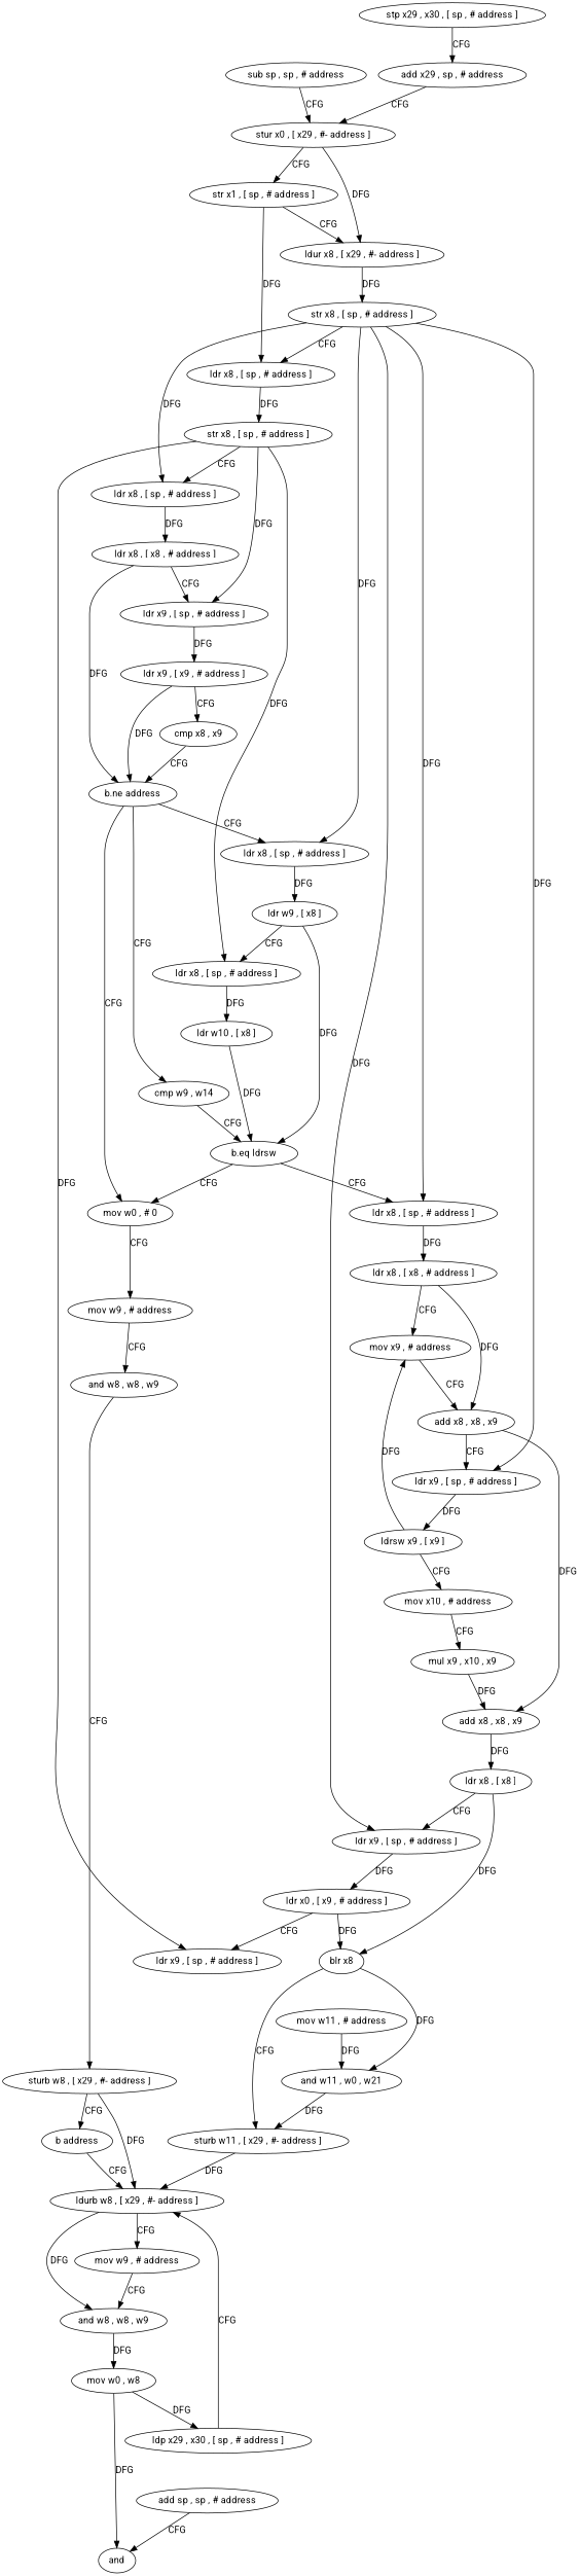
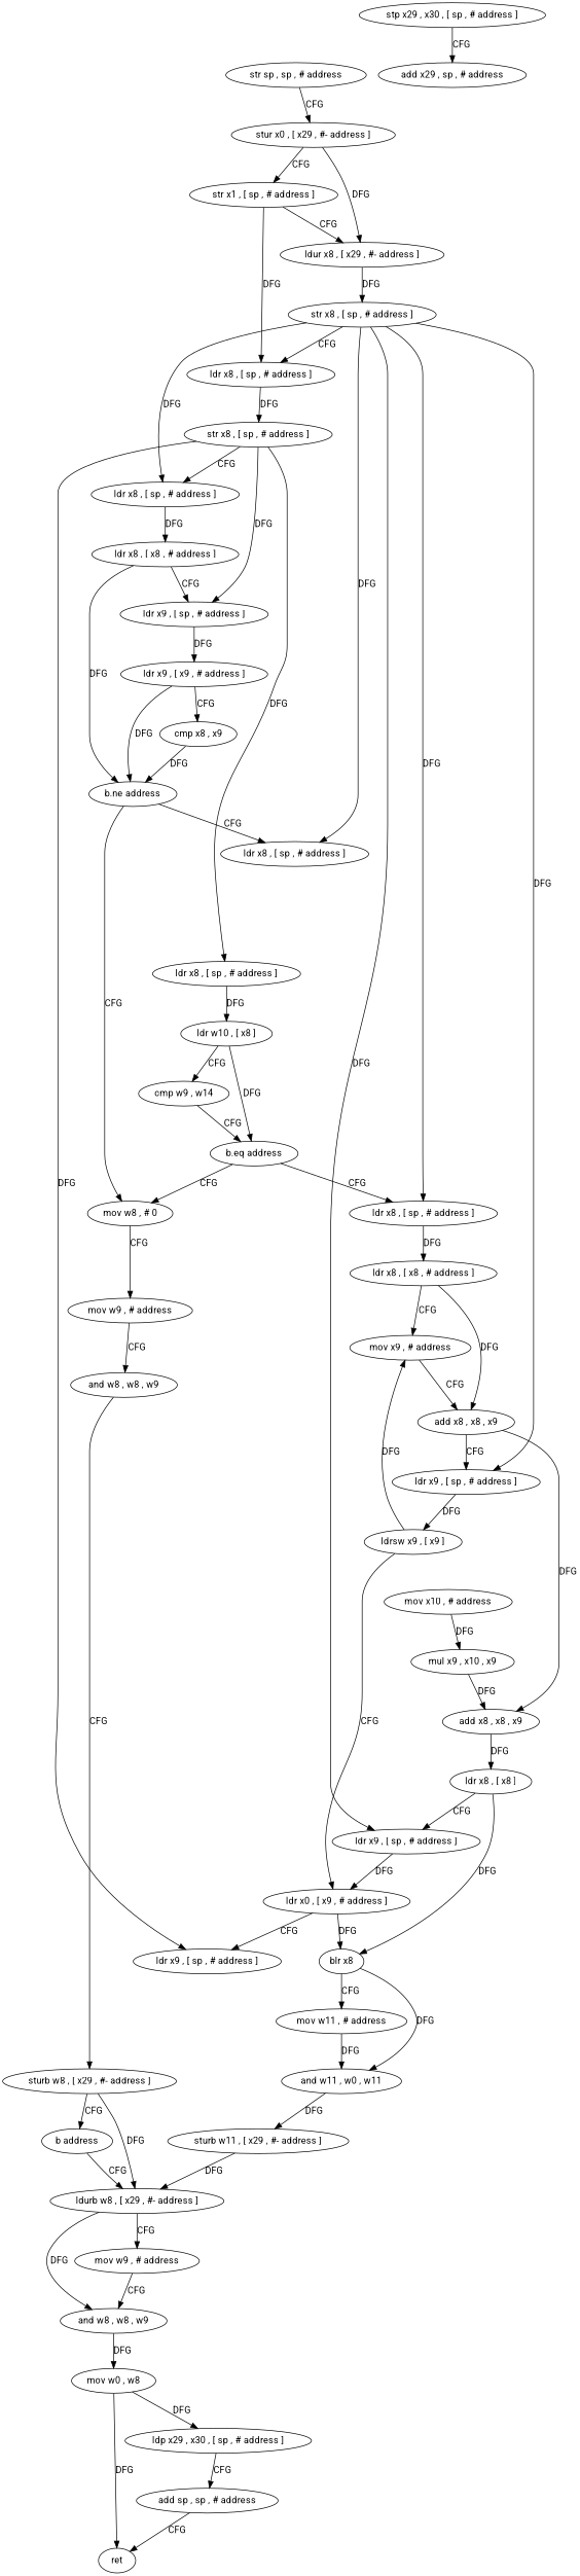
  digraph {
    fontname=Roboto
    node [fontname=Roboto]
    edge [fontname=Roboto]
-   n1 [label="sub sp , sp , # address"]
+   n1 [label="str sp , sp , # address"]
    n2 [label="stur x0 , [ x29 , #- address ]"]
    n3 [label="stp x29 , x30 , [ sp , # address ]"]
    n4 [label="add x29 , sp , # address"]
    n5 [label="str x1 , [ sp , # address ]"]
    n6 [label="ldur x8 , [ x29 , #- address ]"]
    n7 [label="ldr x8 , [ sp , # address ]"]
    n8 [label="str x8 , [ sp , # address ]"]
    n9 [label="str x8 , [ sp , # address ]"]
    n10 [label="ldr x8 , [ sp , # address ]"]
    n11 [label="ldr x8 , [ sp , # address ]"]
    n12 [label="ldr x8 , [ sp , # address ]"]
    n13 [label="ldr x9 , [ sp , # address ]"]
    n14 [label="ldr x9 , [ sp , # address ]"]
    n15 [label="ldr x8 , [ x8 , # address ]"]
-   n16 [label="ldr w9 , [ x8 ]"]
    n17 [label="ldr x8 , [ x8 , # address ]"]
    n18 [label="ldrsw x9 , [ x9 ]"]
    n19 [label="ldr x0 , [ x9 , # address ]"]
    n20 [label="ldr x9 , [ sp , # address ]"]
    n21 [label="ldr x8 , [ sp , # address ]"]
    n22 [label="ldr x9 , [ sp , # address ]"]
    n23 [label="ldr x9 , [ x9 , # address ]"]
    n24 [label="ldr w10 , [ x8 ]"]
    n25 [label="b.ne address"]
-   n26 [label="mov w0 , # 0"]
+   n26 [label="mov w8 , # 0"]
    n27 [label="cmp x8 , x9"]
    n28 [label="mov w9 , # address"]
    n29 [label="and w8 , w8 , w9"]
-   n30 [label="b.eq ldrsw"]
+   n30 [label="b.eq address"]
    n31 [label="sturb w8 , [ x29 , #- address ]"]
    n32 [label="b address"]
    n33 [label="ldurb w8 , [ x29 , #- address ]"]
    n34 [label="mov w9 , # address"]
    n35 [label="and w8 , w8 , w9"]
    n36 [label="mov w0 , w8"]
    n37 [label="cmp w9 , w14"]
    n38 [label="mov x9 , # address"]
    n39 [label="add x8 , x8 , x9"]
    n40 [label="ldp x29 , x30 , [ sp , # address ]"]
-   n41 [label=and]
+   n41 [label=ret]
    n42 [label="add sp , sp , # address"]
    n43 [label="add x8 , x8 , x9"]
    n44 [label="ldr x8 , [ x8 ]"]
    n45 [label="mov x10 , # address"]
    n46 [label="mul x9 , x10 , x9"]
    n47 [label="blr x8"]
    n48 [label="mov w11 , # address"]
-   n49 [label="and w11 , w0 , w21"]
+   n49 [label="and w11 , w0 , w11"]
    n50 [label="sturb w11 , [ x29 , #- address ]"]
    n1 -> n2 [label=CFG]
    n2 -> n5 [label=CFG]
    n2 -> n6 [label=DFG]
    n3 -> n4 [label=CFG]
-   n4 -> n2 [label=CFG]
    n5 -> n6 [label=CFG]
    n5 -> n7 [label=DFG]
    n6 -> n8 [label=DFG]
    n7 -> n9 [label=DFG]
    n8 -> n7 [label=CFG]
    n8 -> n10 [label=DFG]
    n8 -> n11 [label=DFG]
    n8 -> n12 [label=DFG]
    n8 -> n13 [label=DFG]
    n8 -> n14 [label=DFG]
    n9 -> n10 [label=CFG]
    n9 -> n20 [label=DFG]
    n9 -> n21 [label=DFG]
    n9 -> n22 [label=DFG]
    n10 -> n15 [label=DFG]
-   n11 -> n16 [label=DFG]
    n12 -> n17 [label=DFG]
    n13 -> n18 [label=DFG]
    n14 -> n19 [label=DFG]
    n15 -> n20 [label=CFG]
    n15 -> n25 [label=DFG]
-   n16 -> n21 [label=CFG]
-   n16 -> n30 [label=DFG]
    n17 -> n38 [label=CFG]
    n17 -> n39 [label=DFG]
    n18 -> n38 [label=DFG]
-   n18 -> n45 [label=CFG]
+   n18 -> n19 [label=CFG]
    n19 -> n22 [label=CFG]
    n19 -> n47 [label=DFG]
    n20 -> n23 [label=DFG]
    n21 -> n24 [label=DFG]
    n23 -> n25 [label=DFG]
    n23 -> n27 [label=CFG]
    n24 -> n30 [label=DFG]
-   n25 -> n37 [label=CFG]
+   n24 -> n37 [label=CFG]
    n25 -> n11 [label=CFG]
    n25 -> n26 [label=CFG]
    n26 -> n28 [label=CFG]
-   n27 -> n25 [label=CFG]
+   n27 -> n25 [label=DFG]
    n28 -> n29 [label=CFG]
    n29 -> n31 [label=CFG]
    n30 -> n12 [label=CFG]
    n30 -> n26 [label=CFG]
    n31 -> n32 [label=CFG]
    n31 -> n33 [label=DFG]
    n32 -> n33 [label=CFG]
    n33 -> n34 [label=CFG]
    n33 -> n35 [label=DFG]
    n34 -> n35 [label=CFG]
    n35 -> n36 [label=DFG]
    n36 -> n40 [label=DFG]
    n36 -> n41 [label=DFG]
    n37 -> n30 [label=CFG]
    n38 -> n39 [label=CFG]
    n39 -> n13 [label=CFG]
    n39 -> n43 [label=DFG]
-   n40 -> n33 [label=CFG]
+   n40 -> n42 [label=CFG]
    n42 -> n41 [label=CFG]
    n43 -> n44 [label=DFG]
    n44 -> n14 [label=CFG]
    n44 -> n47 [label=DFG]
-   n45 -> n46 [label=CFG]
+   n45 -> n46 [label=DFG]
    n46 -> n43 [label=DFG]
-   n47 -> n50 [label=CFG]
+   n47 -> n48 [label=CFG]
    n47 -> n49 [label=DFG]
    n48 -> n49 [label=DFG]
    n49 -> n50 [label=DFG]
    n50 -> n33 [label=DFG]
  }
